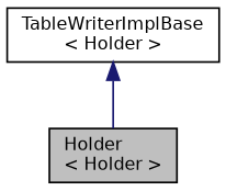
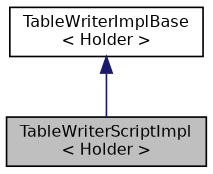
  digraph {
    node [color=black fontname=Helvetica fontsize=10 shape=record style=filled]
-   n1 [fillcolor=grey75 fontcolor=black height=0.2 label="Holder\l\< Holder \>" width=0.4]
+   n1 [fillcolor=grey75 fontcolor=black height=0.2 label="TableWriterScriptImpl\l\< Holder \>" width=0.4]
    n2 [fillcolor=white height=0.2 label="TableWriterImplBase\l\< Holder \>" width=0.4]
    n2 -> n1 [color=midnightblue dir=back fontname=Helvetica fontsize=10 labelfontname=Helvetica labelfontsize=10 style=solid]
  }
